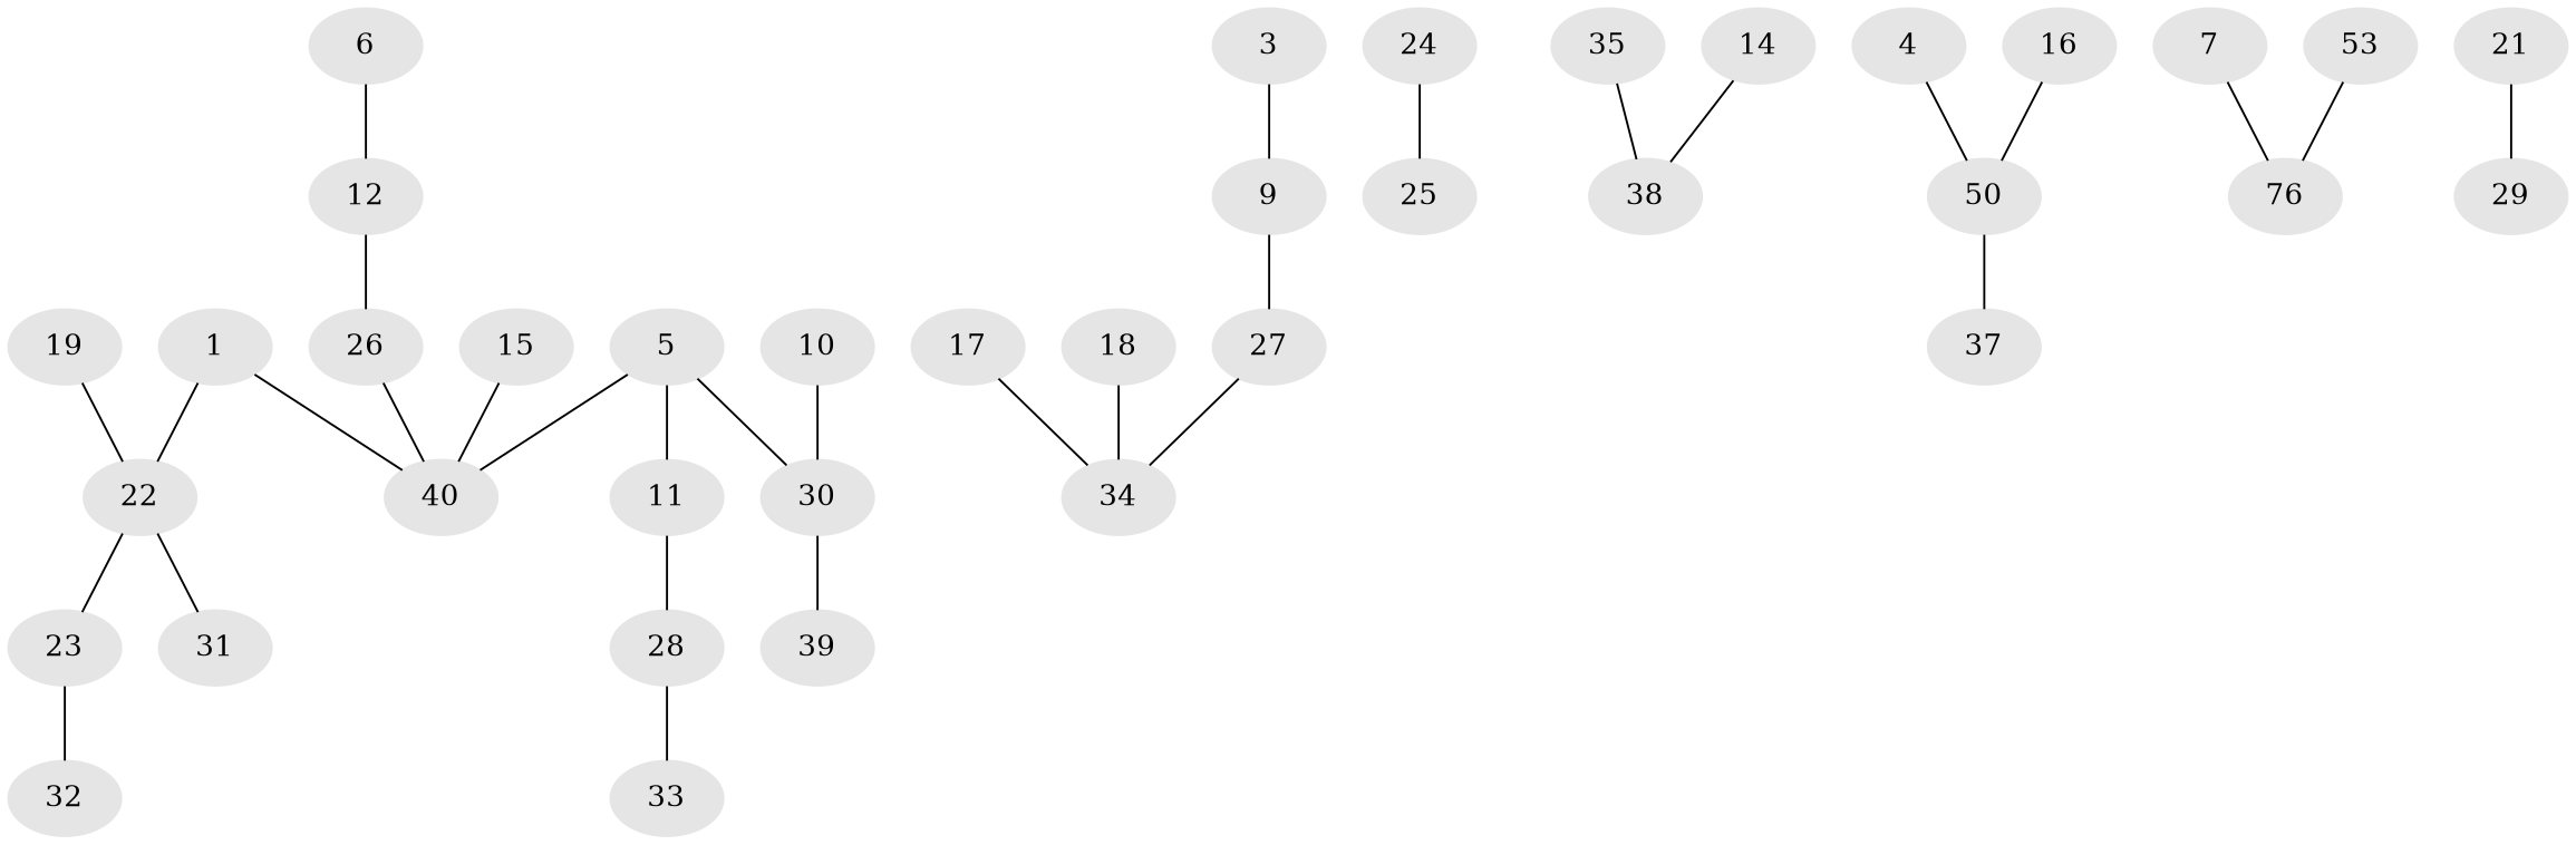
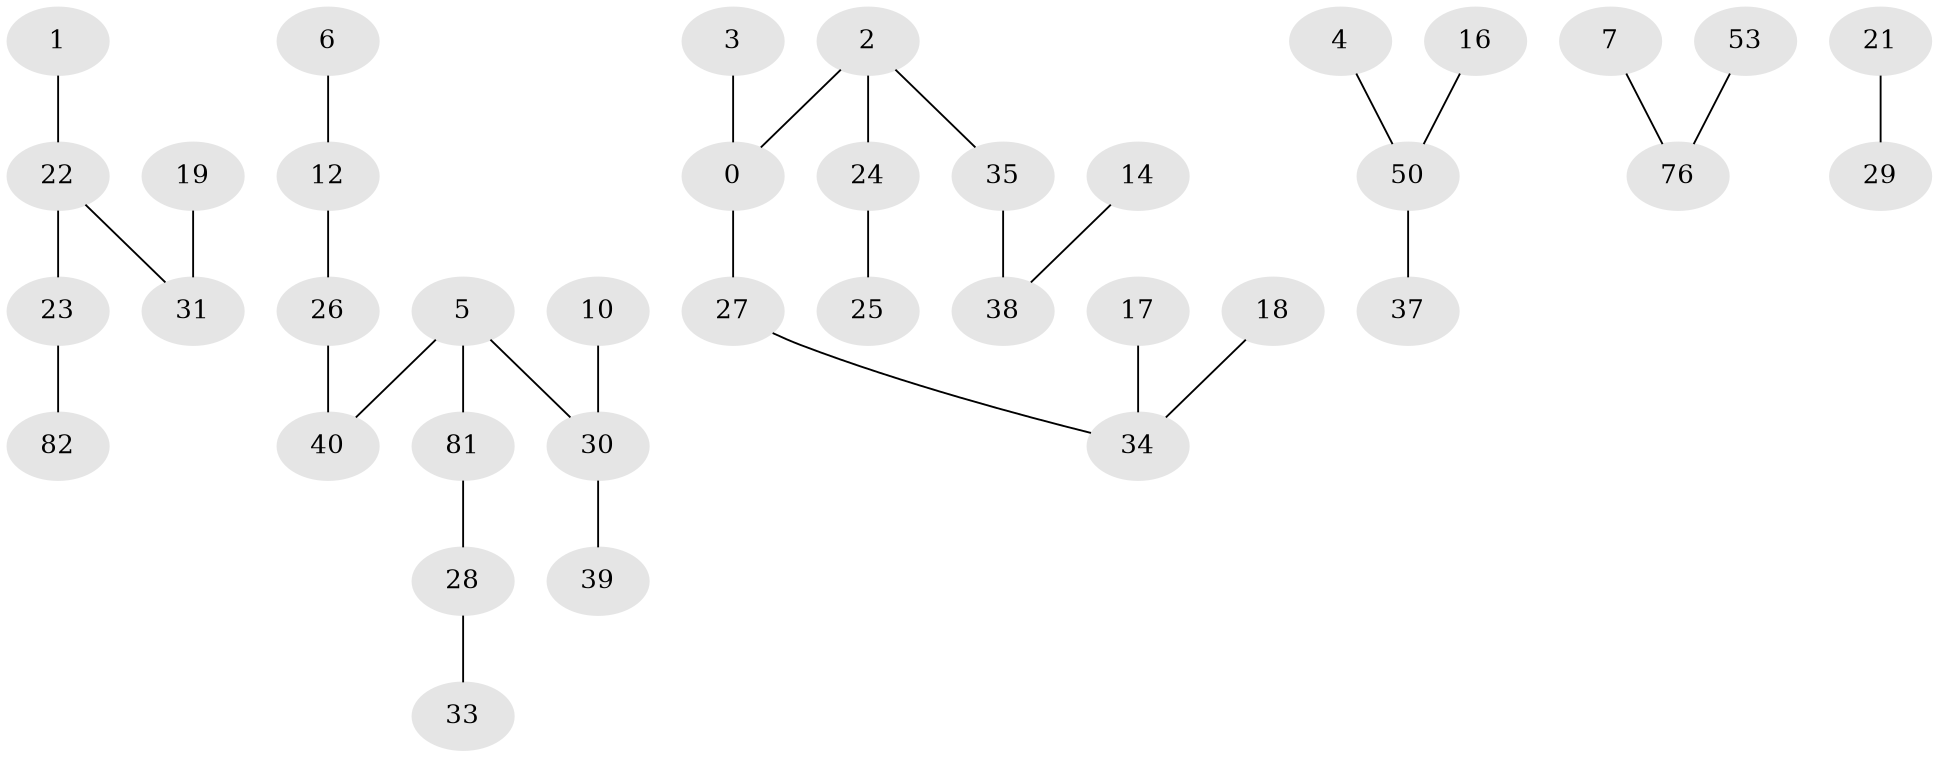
  graph {
    fontname="DejaVu Serif"
    node [color=gray90 fontname="DejaVu Serif" style=filled]
    edge [fontname="DejaVu Serif" weight=1.0]
    1
    22
    40
    23
    31
-   9
+   2
+   9 [label=0]
    24
    35
    27
    12
    26
    25
    38
    3
    n16 [label=50]
    4
    37
    5
-   11
+   11 [label=81]
    30
    28
    39
    6
    n25 [label=76]
    7
    34
    10
    33
    n30 [label=53]
    14
-   15
    16
    17
    18
    19
    21
    29
-   32
+   32 [label=82]
    1 -- 22
-   1 -- 40
    22 -- 23
    22 -- 31
    23 -- 32
+   2 -- 9
+   2 -- 24
+   2 -- 35
    9 -- 27
    24 -- 25
    35 -- 38
    27 -- 34
    12 -- 26
    26 -- 40
    3 -- 9
    n16 -- 37
    4 -- n16
    5 -- 40
    5 -- 11
    5 -- 30
    11 -- 28
    30 -- 39
    28 -- 33
    6 -- 12
    7 -- n25
    10 -- 30
    n30 -- n25
    14 -- 38
-   15 -- 40
    16 -- n16
    17 -- 34
    18 -- 34
-   19 -- 22
+   19 -- 31
    21 -- 29
  }
